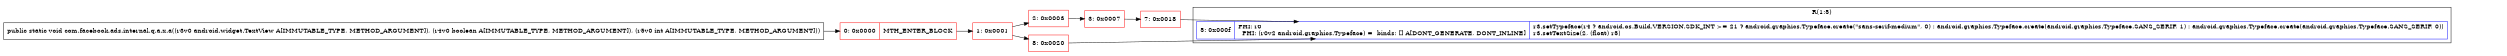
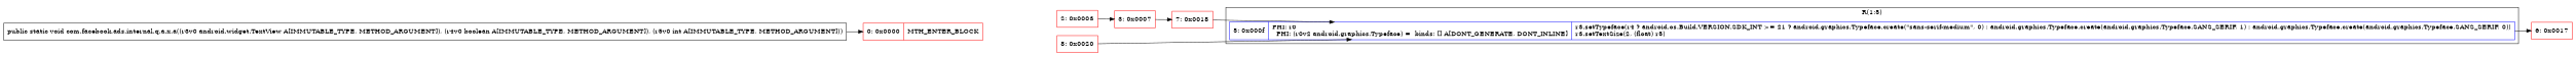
  digraph {
    rankdir=LR
    node [color=red shape=record]
    n1 [color=blue label="{5\:\ 0x000f|PHI: r0 \l  PHI: (r0v2 android.graphics.Typeface) =  binds: [] A[DONT_GENERATE, DONT_INLINE]\l|r3.setTypeface(r4 ? android.os.Build.VERSION.SDK_INT \>= 21 ? android.graphics.Typeface.create(\"sans\-serif\-medium\", 0) : android.graphics.Typeface.create(android.graphics.Typeface.SANS_SERIF, 1) : android.graphics.Typeface.create(android.graphics.Typeface.SANS_SERIF, 0))\lr3.setTextSize(2, (float) r5)\l}"]
+   n2 [label="{6\:\ 0x0017}"]
    n3 [label="{0\:\ 0x0000|MTH_ENTER_BLOCK\l}"]
-   n4 [label="{1\:\ 0x0001}"]
    n5 [label="{2\:\ 0x0003}"]
    n6 [label="{8\:\ 0x0020}"]
    n7 [label="{3\:\ 0x0007}"]
    n8 [label="{7\:\ 0x0018}"]
    n9 [label="{public static void com.facebook.ads.internal.q.a.x.a((r3v0 android.widget.TextView A[IMMUTABLE_TYPE, METHOD_ARGUMENT]), (r4v0 boolean A[IMMUTABLE_TYPE, METHOD_ARGUMENT]), (r5v0 int A[IMMUTABLE_TYPE, METHOD_ARGUMENT])) }" color=""]
    subgraph cluster_1 {
      label="R(1:5)"
      n1
    }
-   n3 -> n4
-   n4 -> n5
-   n4 -> n6
+   n1 -> n2
    n5 -> n7
    n6 -> n1
    n7 -> n8
    n8 -> n1
    n9 -> n3
  }
